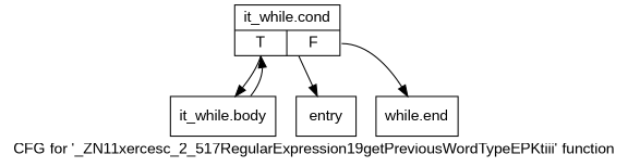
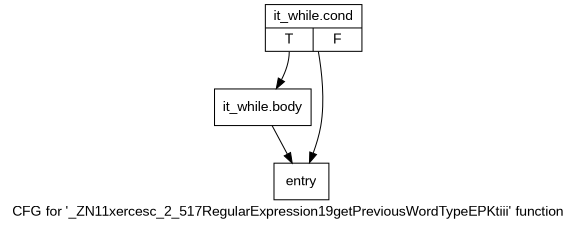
  digraph {
    fontname="Liberation Sans"
    label="CFG for '_ZN11xercesc_2_517RegularExpression19getPreviousWordTypeEPKtiii' function"
    node [fontname="Liberation Sans" shape=record]
    edge [fontname="Liberation Sans"]
    n1 [label="{entry}"]
    n2 [label="{it_while.cond|{<s0>T|<s1>F}}"]
    n3 [label="{it_while.body}"]
-   n4 [label="{while.end}"]
    n2 -> n1
    n2 -> n3 [tailport=s0]
-   n2 -> n4 [tailport=s1]
-   n3 -> n2
+   n3 -> n1
  }
